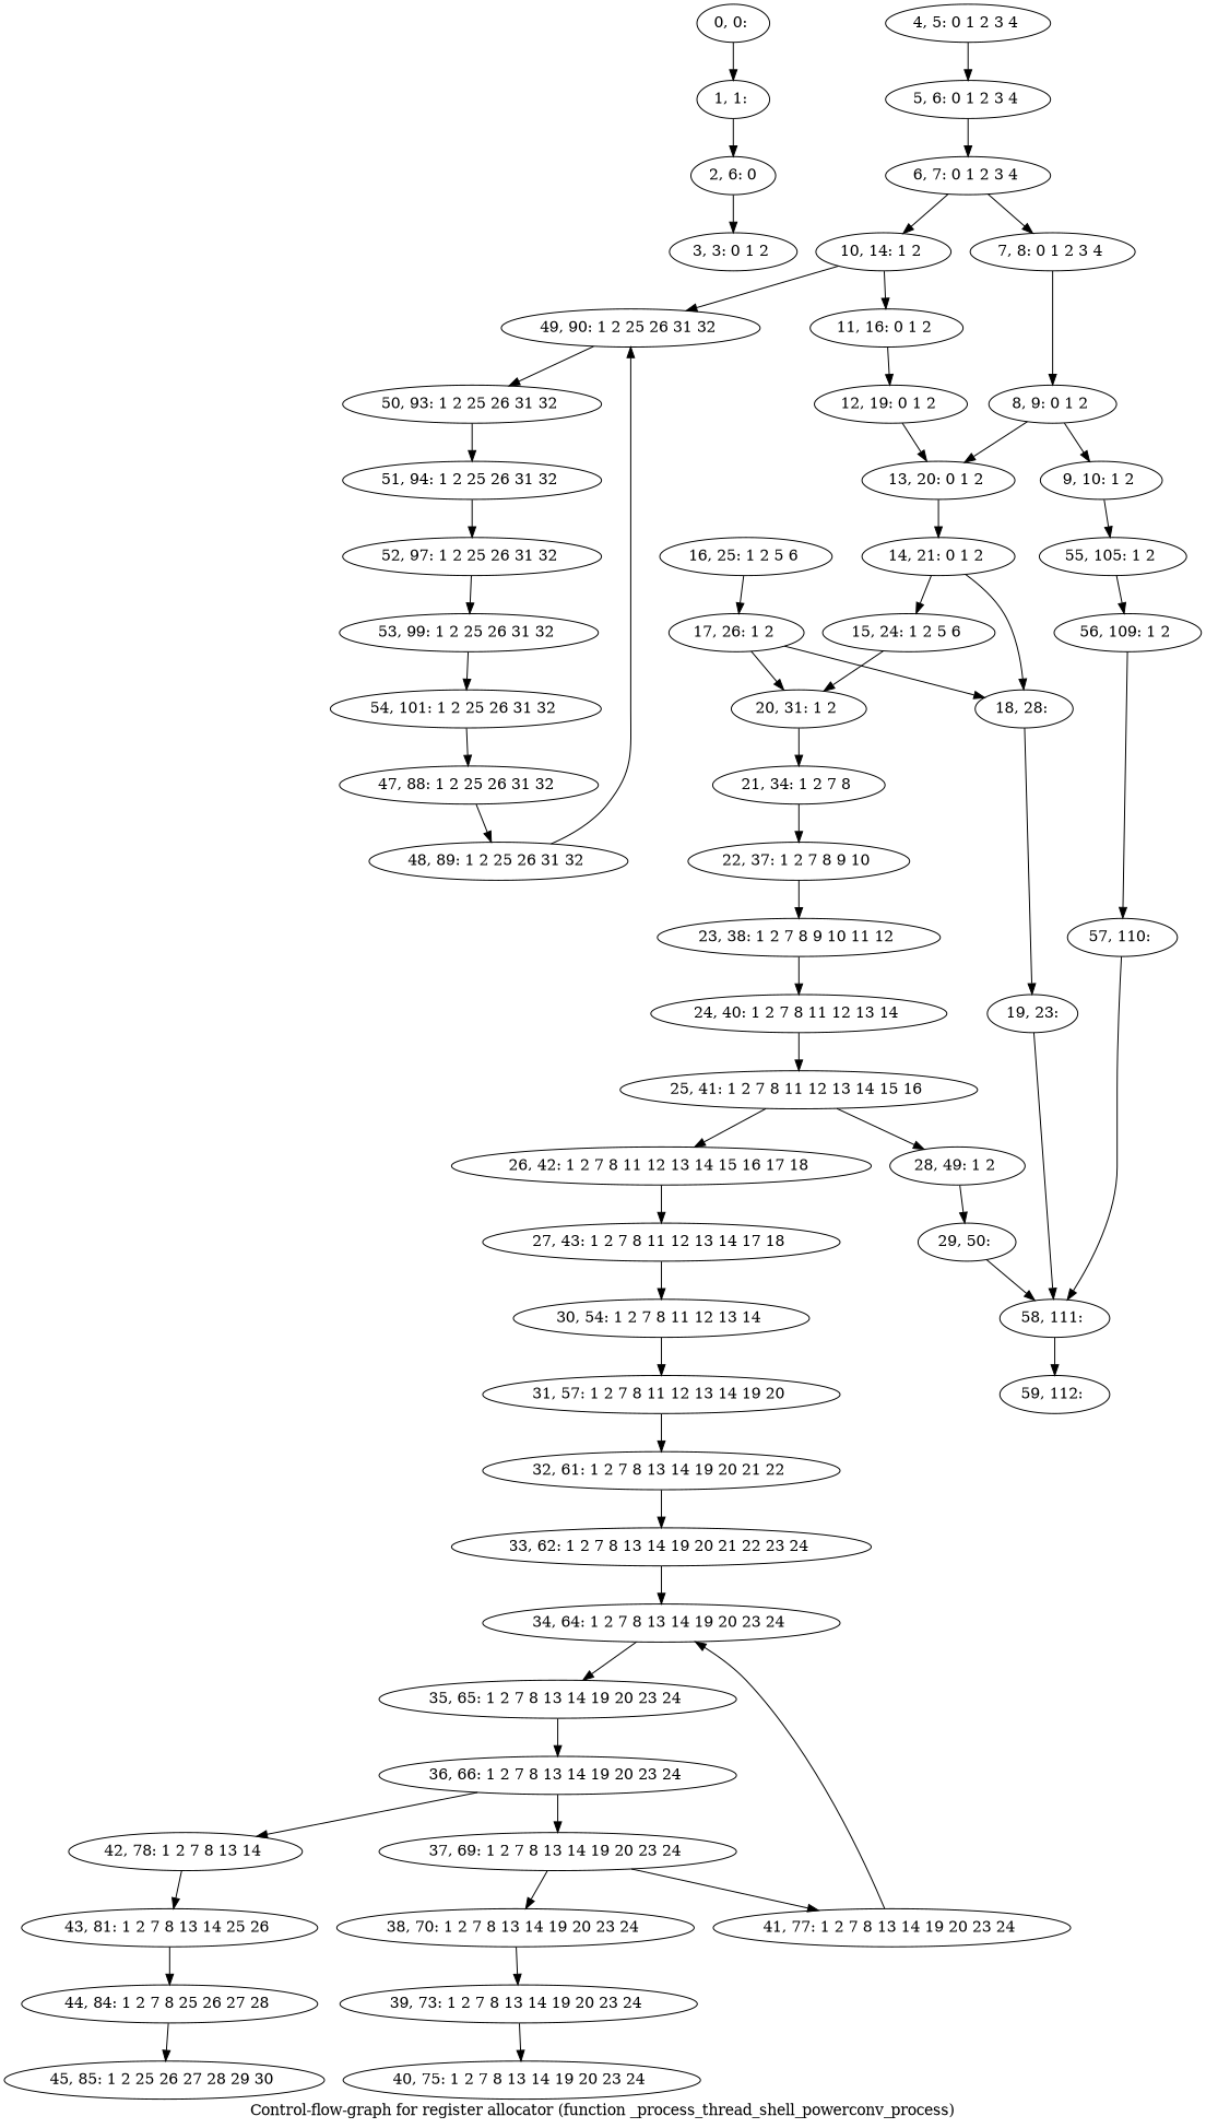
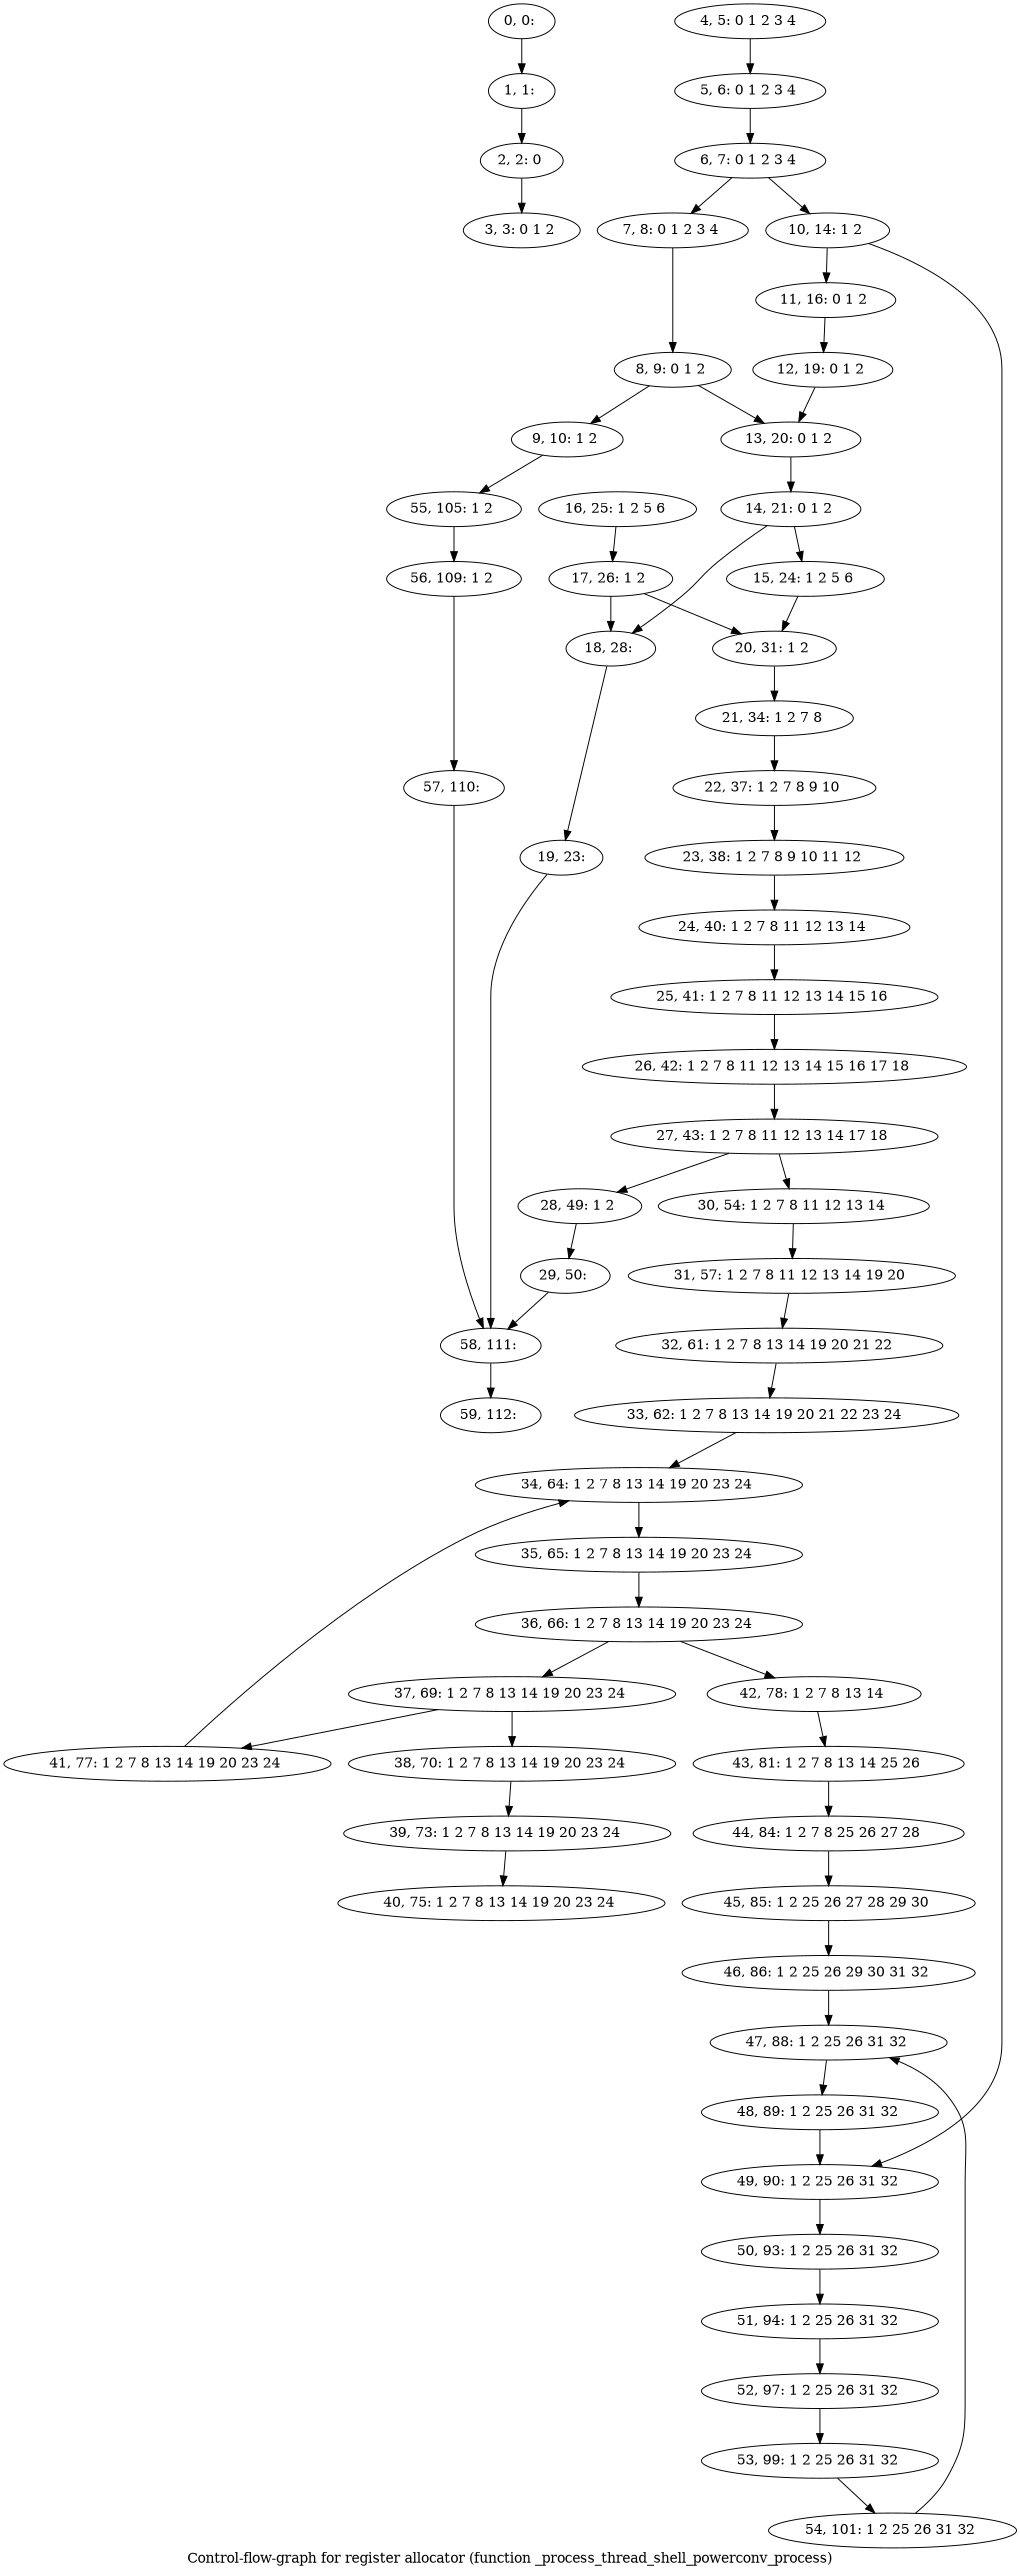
  digraph {
    label="Control-flow-graph for register allocator (function _process_thread_shell_powerconv_process)"
    n1 [label="0, 0: "]
    n2 [label="1, 1: "]
-   n3 [label="2, 6: 0"]
+   n3 [label="2, 2: 0 "]
    n4 [label="3, 3: 0 1 2 "]
    n5 [label="4, 5: 0 1 2 3 4 "]
    n6 [label="5, 6: 0 1 2 3 4 "]
    n7 [label="6, 7: 0 1 2 3 4 "]
    n8 [label="7, 8: 0 1 2 3 4 "]
    n9 [label="10, 14: 1 2 "]
    n10 [label="8, 9: 0 1 2 "]
    n11 [label="11, 16: 0 1 2 "]
    n12 [label="49, 90: 1 2 25 26 31 32 "]
    n13 [label="9, 10: 1 2 "]
    n14 [label="13, 20: 0 1 2 "]
    n15 [label="55, 105: 1 2 "]
    n16 [label="14, 21: 0 1 2 "]
    n17 [label="56, 109: 1 2 "]
    n18 [label="12, 19: 0 1 2 "]
    n19 [label="15, 24: 1 2 5 6 "]
    n20 [label="18, 28: "]
    n21 [label="20, 31: 1 2 "]
    n22 [label="19, 23:"]
    n23 [label="16, 25: 1 2 5 6 "]
    n24 [label="17, 26: 1 2 "]
    n25 [label="21, 34: 1 2 7 8 "]
    n26 [label="58, 111: "]
    n27 [label="59, 112: "]
    n28 [label="22, 37: 1 2 7 8 9 10 "]
    n29 [label="23, 38: 1 2 7 8 9 10 11 12 "]
    n30 [label="24, 40: 1 2 7 8 11 12 13 14 "]
    n31 [label="25, 41: 1 2 7 8 11 12 13 14 15 16 "]
    n32 [label="26, 42: 1 2 7 8 11 12 13 14 15 16 17 18 "]
    n33 [label="27, 43: 1 2 7 8 11 12 13 14 17 18 "]
    n34 [label="28, 49: 1 2 "]
    n35 [label="30, 54: 1 2 7 8 11 12 13 14 "]
    n36 [label="29, 50: "]
    n37 [label="31, 57: 1 2 7 8 11 12 13 14 19 20 "]
    n38 [label="32, 61: 1 2 7 8 13 14 19 20 21 22 "]
    n39 [label="33, 62: 1 2 7 8 13 14 19 20 21 22 23 24 "]
    n40 [label="34, 64: 1 2 7 8 13 14 19 20 23 24 "]
    n41 [label="35, 65: 1 2 7 8 13 14 19 20 23 24 "]
    n42 [label="36, 66: 1 2 7 8 13 14 19 20 23 24 "]
    n43 [label="37, 69: 1 2 7 8 13 14 19 20 23 24 "]
    n44 [label="42, 78: 1 2 7 8 13 14 "]
    n45 [label="38, 70: 1 2 7 8 13 14 19 20 23 24 "]
    n46 [label="41, 77: 1 2 7 8 13 14 19 20 23 24 "]
    n47 [label="43, 81: 1 2 7 8 13 14 25 26 "]
    n48 [label="39, 73: 1 2 7 8 13 14 19 20 23 24 "]
    n49 [label="40, 75: 1 2 7 8 13 14 19 20 23 24 "]
    n50 [label="44, 84: 1 2 7 8 25 26 27 28 "]
    n51 [label="45, 85: 1 2 25 26 27 28 29 30 "]
+   n52 [label="46, 86: 1 2 25 26 29 30 31 32 "]
    n53 [label="47, 88: 1 2 25 26 31 32 "]
    n54 [label="48, 89: 1 2 25 26 31 32 "]
    n55 [label="50, 93: 1 2 25 26 31 32 "]
    n56 [label="51, 94: 1 2 25 26 31 32 "]
    n57 [label="52, 97: 1 2 25 26 31 32 "]
    n58 [label="53, 99: 1 2 25 26 31 32 "]
    n59 [label="54, 101: 1 2 25 26 31 32 "]
    n60 [label="57, 110: "]
    n1 -> n2
    n2 -> n3
    n3 -> n4
    n5 -> n6
    n6 -> n7
    n7 -> n8
    n7 -> n9
    n8 -> n10
    n9 -> n11
    n9 -> n12
    n10 -> n13
    n10 -> n14
    n11 -> n18
    n12 -> n55
    n13 -> n15
    n14 -> n16
    n15 -> n17
    n16 -> n19
    n16 -> n20
    n17 -> n60
    n18 -> n14
    n19 -> n21
    n20 -> n22
    n21 -> n25
    n22 -> n26
    n23 -> n24
    n24 -> n20
    n24 -> n21
    n25 -> n28
    n26 -> n27
    n28 -> n29
    n29 -> n30
    n30 -> n31
    n31 -> n32
    n32 -> n33
-   n31 -> n34
+   n33 -> n34
    n33 -> n35
    n34 -> n36
    n35 -> n37
    n36 -> n26
    n37 -> n38
    n38 -> n39
    n39 -> n40
    n40 -> n41
    n41 -> n42
    n42 -> n43
    n42 -> n44
    n43 -> n45
    n43 -> n46
    n44 -> n47
    n45 -> n48
    n46 -> n40
    n47 -> n50
    n48 -> n49
    n50 -> n51
+   n51 -> n52
+   n52 -> n53
    n53 -> n54
    n54 -> n12
    n55 -> n56
    n56 -> n57
    n57 -> n58
    n58 -> n59
    n59 -> n53
    n60 -> n26
  }
